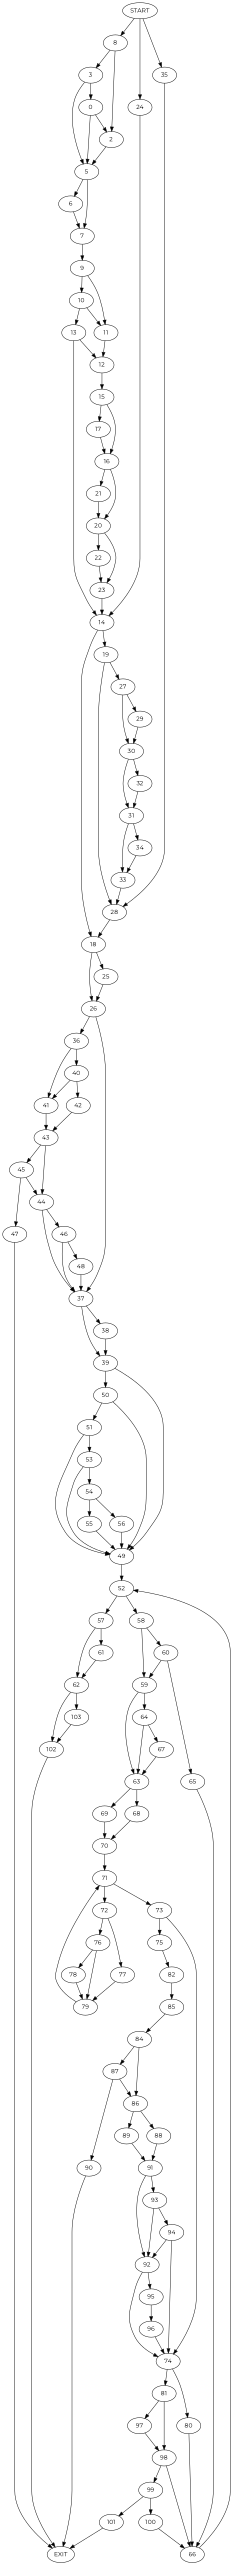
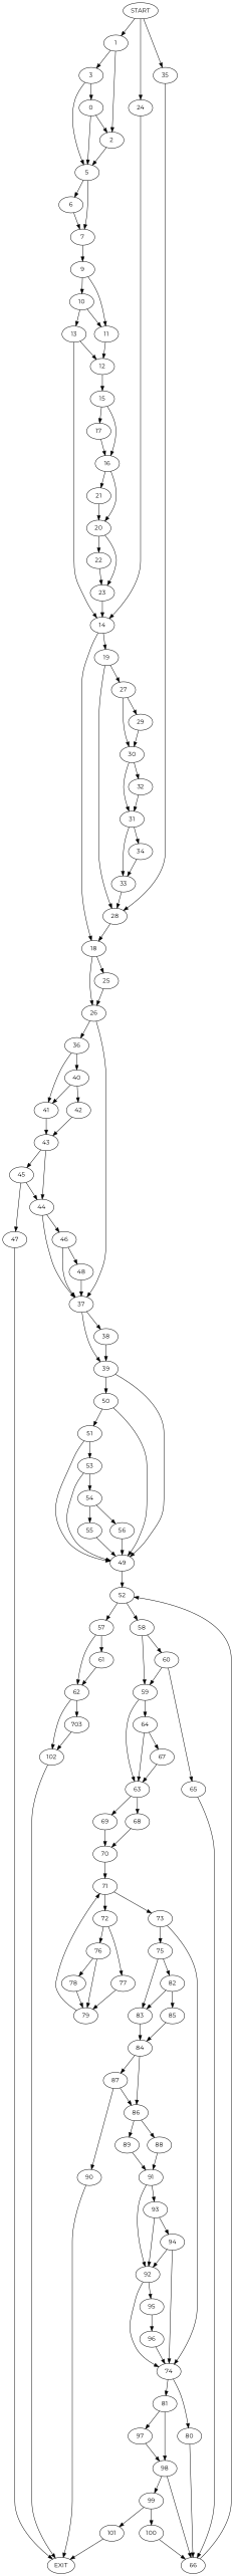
  digraph {
    fontname=Montserrat
    node [fontname=Montserrat]
    edge [fontname=Montserrat]
    n1 [label=START]
-   1 [label=8]
+   1
    24
    35
    2
    3
    14
    28
    n9 [label=EXIT]
    5
    n11 [label=0]
    6
    7
    9
    10
    11
    13
    12
    15
    18
    19
    16
    17
    25
    26
    27
    20
    21
    22
    23
    36
    37
    29
    30
    40
    41
    38
    39
    31
    32
    33
    34
    42
    43
    49
    50
    52
    51
    44
    45
    46
    47
    48
    57
    58
    53
    54
    61
    62
    59
    60
    55
    56
    102
-   103
+   103 [label=703]
    63
    64
    65
    68
    69
    67
    66
    70
    71
    72
    73
    76
    77
    74
    75
    78
    79
    80
    81
    82
+   83
    97
    98
    85
    84
    99
    86
    87
    88
    89
    90
    91
    92
    93
    95
    94
    96
    100
    101
    n1 -> 1
    n1 -> 24
    n1 -> 35
    1 -> 2
    1 -> 3
    24 -> 14
    35 -> 28
    2 -> 5
    3 -> 5
    3 -> n11
    14 -> 18
    14 -> 19
    28 -> 18
    5 -> 6
    5 -> 7
    n11 -> 2
    n11 -> 5
    6 -> 7
    7 -> 9
    9 -> 10
    9 -> 11
    10 -> 11
    10 -> 13
    11 -> 12
    13 -> 14
    13 -> 12
    12 -> 15
    15 -> 16
    15 -> 17
    18 -> 25
    18 -> 26
    19 -> 28
    19 -> 27
    16 -> 20
    16 -> 21
    17 -> 16
    25 -> 26
    26 -> 36
    26 -> 37
    27 -> 29
    27 -> 30
    20 -> 22
    20 -> 23
    21 -> 20
    22 -> 23
    23 -> 14
    36 -> 40
    36 -> 41
    37 -> 38
    37 -> 39
    29 -> 30
    30 -> 31
    30 -> 32
    40 -> 41
    40 -> 42
    41 -> 43
    38 -> 39
    39 -> 49
    39 -> 50
    31 -> 33
    31 -> 34
    32 -> 31
    33 -> 28
    34 -> 33
    42 -> 43
    43 -> 44
    43 -> 45
    49 -> 52
    50 -> 49
    50 -> 51
    52 -> 57
    52 -> 58
    51 -> 49
    51 -> 53
    44 -> 37
    44 -> 46
    45 -> 44
    45 -> 47
    46 -> 37
    46 -> 48
    47 -> n9
    48 -> 37
    57 -> 61
    57 -> 62
    58 -> 59
    58 -> 60
    53 -> 49
    53 -> 54
    54 -> 55
    54 -> 56
    61 -> 62
    62 -> 102
    62 -> 103
    59 -> 63
    59 -> 64
    60 -> 59
    60 -> 65
    55 -> 49
    56 -> 49
    102 -> n9
    103 -> 102
    63 -> 68
    63 -> 69
    64 -> 63
    64 -> 67
    65 -> 66
    68 -> 70
    69 -> 70
    67 -> 63
    66 -> 52
    70 -> 71
    71 -> 72
    71 -> 73
    72 -> 76
    72 -> 77
    73 -> 74
    73 -> 75
    76 -> 78
    76 -> 79
    77 -> 79
    74 -> 80
    74 -> 81
    75 -> 82
+   75 -> 83
    78 -> 79
    79 -> 71
    80 -> 66
    81 -> 97
    81 -> 98
+   82 -> 83
    82 -> 85
+   83 -> 84
    97 -> 98
    98 -> 66
    98 -> 99
    85 -> 84
    84 -> 86
    84 -> 87
    99 -> 100
    99 -> 101
    86 -> 88
    86 -> 89
    87 -> 86
    87 -> 90
    88 -> 91
    89 -> 91
    90 -> n9
    91 -> 92
    91 -> 93
    92 -> 74
    92 -> 95
    93 -> 92
    93 -> 94
    95 -> 96
    94 -> 74
    94 -> 92
    96 -> 74
    100 -> 66
    101 -> n9
  }
